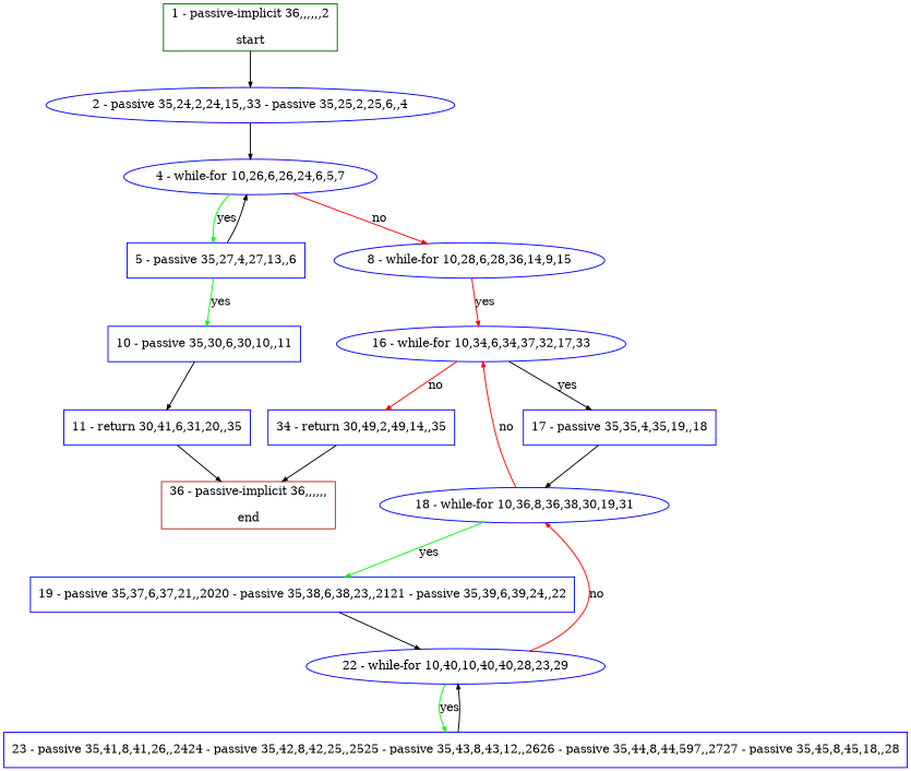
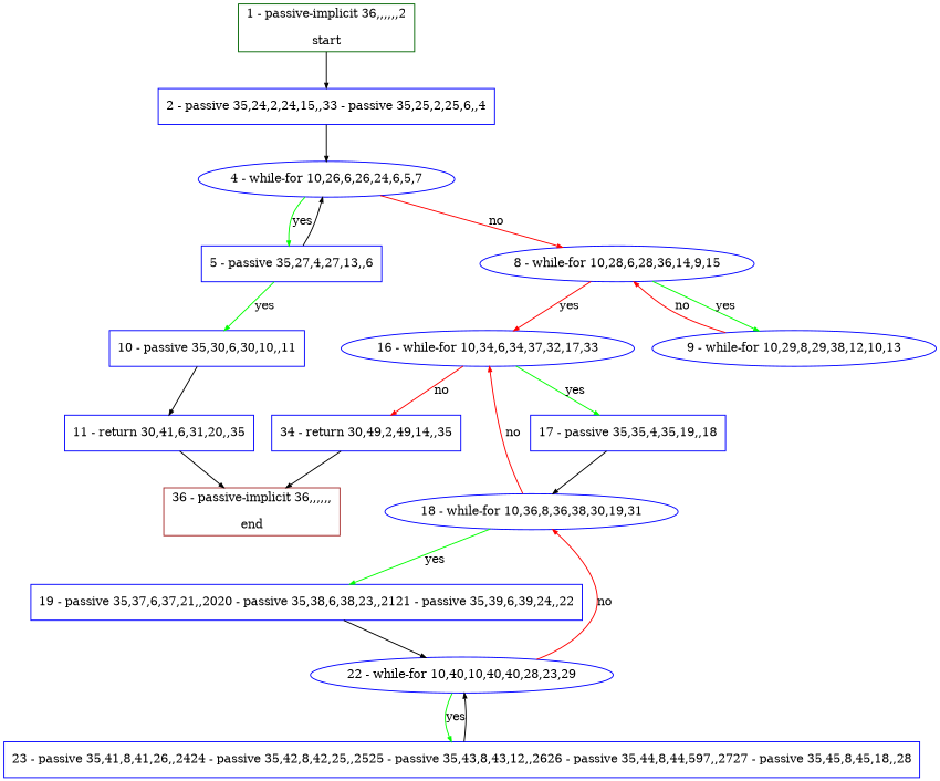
  digraph {
    bgcolor=white
    compound=true
    fillcolor="#FFFFCC"
    fontname="DejaVu Serif"
    fontsize=12
    pack=true
    packmode=clust
    style="rounded,filled"
    node [color="#0000ff" compound=true fillcolor="#ffffff" fixedsize=false fontname="DejaVu Serif" fontsize=12 node_initialized=no shape=box style=filled]
    edge [arrowhead=normal arrowsize=0.5 arrowtail=none color="#000000" compound=true dir=forward fontcolor=black fontname="DejaVu Serif" fontsize=12]
-   n1 [label="2 - passive 35,24,2,24,15,,33 - passive 35,25,2,25,6,,4" shape=ellipse]
+   n1 [label="2 - passive 35,24,2,24,15,,33 - passive 35,25,2,25,6,,4"]
    n2 [label="4 - while-for 10,26,6,26,24,6,5,7" shape=oval]
    n3 [label="5 - passive 35,27,4,27,13,,6"]
    n4 [label="8 - while-for 10,28,6,28,36,14,9,15" shape=oval]
    n5 [color="#006400" label="1 - passive-implicit 36,,,,,,2\n\nstart"]
    n6 [label="10 - passive 35,30,6,30,10,,11"]
+   n7 [label="9 - while-for 10,29,8,29,38,12,10,13" shape=oval]
    n8 [label="16 - while-for 10,34,6,34,37,32,17,33" shape=oval]
    n9 [label="17 - passive 35,35,4,35,19,,18"]
    n10 [label="34 - return 30,49,2,49,14,,35"]
    n11 [label="11 - return 30,41,6,31,20,,35"]
    n12 [label="18 - while-for 10,36,8,36,38,30,19,31" shape=oval]
    n13 [color="#a52a2a" label="36 - passive-implicit 36,,,,,,\n\nend"]
    n14 [label="19 - passive 35,37,6,37,21,,2020 - passive 35,38,6,38,23,,2121 - passive 35,39,6,39,24,,22"]
    n15 [label="22 - while-for 10,40,10,40,40,28,23,29" shape=oval]
    n16 [label="23 - passive 35,41,8,41,26,,2424 - passive 35,42,8,42,25,,2525 - passive 35,43,8,43,12,,2626 - passive 35,44,8,44,597,,2727 - passive 35,45,8,45,18,,28"]
    n1 -> n2
    n2 -> n3 [color="#00ff00" label=yes]
    n2 -> n4 [color="#ff0000" label=no]
    n3 -> n2
    n3 -> n6 [color="#00ff00" label=yes]
+   n4 -> n7 [color="#00ff00" label=yes]
    n4 -> n8 [color="#ff0000" label=yes]
    n5 -> n1
    n6 -> n11
-   n8 -> n9 [label=yes]
+   n7 -> n4 [color="#ff0000" label=no]
+   n8 -> n9 [color="#00ff00" label=yes]
    n8 -> n10 [color="#ff0000" label=no]
    n9 -> n12
    n10 -> n13
    n11 -> n13
    n12 -> n8 [color="#ff0000" label=no]
    n12 -> n14 [color="#00ff00" label=yes]
    n14 -> n15
    n15 -> n12 [color="#ff0000" label=no]
    n15 -> n16 [color="#00ff00" label=yes]
    n16 -> n15
  }
